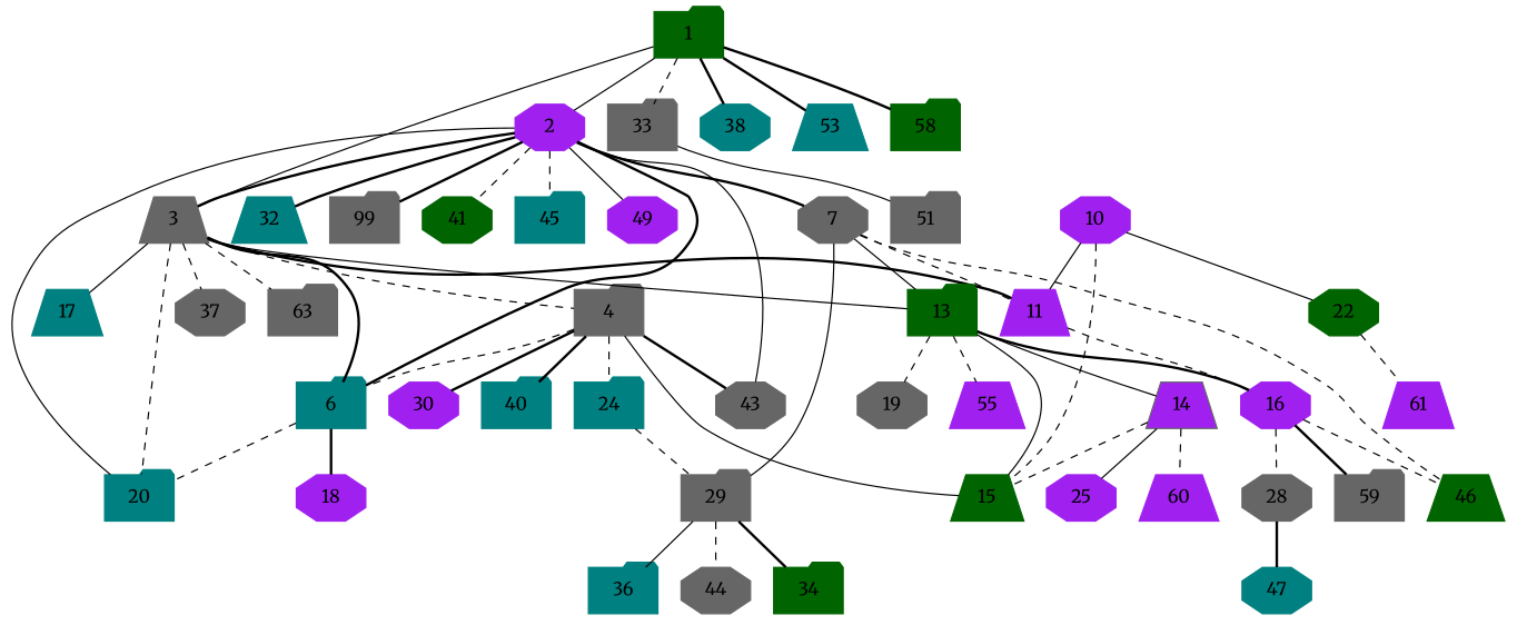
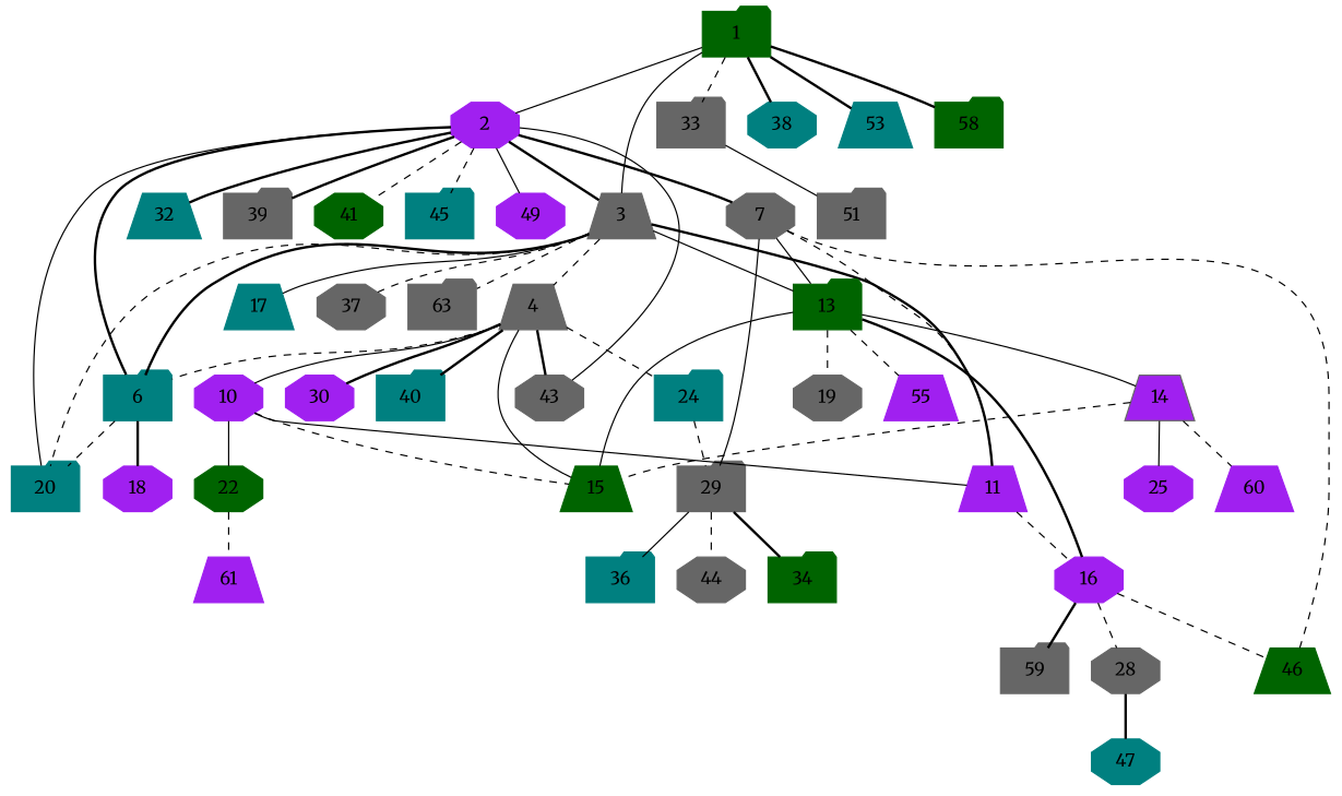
  graph {
    fontname=Merriweather
    node [color=gray40 fontname=Merriweather shape=octagon style=filled]
    edge [fontname=Merriweather style=dashed]
    1 [color=darkgreen shape=folder super="+26"]
    2 [color=purple super="+9"]
    3 [shape=trapezium super="+23"]
    33 [shape=folder super="+56"]
    38 [color=teal]
    53 [color=teal shape=trapezium super="+61"]
    58 [color=darkgreen shape=folder]
    6 [color=teal shape=folder]
    7 [super="+8"]
    20 [color=teal shape=folder super="+50"]
    32 [color=teal shape=trapezium]
-   39 [shape=folder label=99]
+   39 [shape=folder]
    41 [color=darkgreen]
    43
    45 [color=teal shape=folder]
    49 [color=purple]
-   4 [shape=folder super="+5"]
+   4 [shape=trapezium super="+5"]
    11 [color=purple shape=trapezium super="+12"]
    13 [color=darkgreen shape=folder super="+52"]
    17 [color=teal shape=trapezium]
    37 [super="+64"]
    63 [shape=folder]
    51 [shape=folder]
    18 [color=purple super="+57"]
    29 [shape=folder super="+54"]
    46 [color=darkgreen shape=trapezium]
    10 [color=purple]
    15 [color=darkgreen shape=trapezium super="+48"]
    24 [color=teal shape=folder]
    30 [color=purple super="+66"]
    40 [color=teal shape=folder]
    16 [color=purple super="+31"]
    14 [fillcolor=purple shape=trapezium super="+21"]
    19 [super="+27"]
    55 [color=purple shape=trapezium]
    22 [color=darkgreen super="+42"]
    34 [color=darkgreen shape=folder]
    36 [color=teal shape=folder]
    44
    n40 [color=purple label=61 shape=trapezium]
    28 [super="+65"]
    59 [shape=folder]
    25 [color=purple super="+35"]
    60 [color=purple shape=trapezium]
    47 [color=teal]
    1 -- 2 [style=solid]
    1 -- 3 [style=solid]
    1 -- 33
    1 -- 38 [style=bold]
    1 -- 53 [style=bold]
    1 -- 58 [style=bold]
    2 -- 3 [style=bold]
    2 -- 6 [style=bold]
    2 -- 7 [style=bold weight=2]
    2 -- 20 [style=solid]
    2 -- 32 [style=bold]
    2 -- 39 [style=bold]
    2 -- 41
    2 -- 43 [style=solid]
    2 -- 45
    2 -- 49 [style=solid]
    3 -- 6 [style=bold]
    3 -- 20
    3 -- 4
    3 -- 11 [style=bold]
    3 -- 13 [style=solid]
    3 -- 17 [style=solid]
    3 -- 37
    3 -- 63
    33 -- 51 [style=solid]
    6 -- 20
    6 -- 18 [style=bold]
    7 -- 11
    7 -- 13 [style=solid]
    7 -- 29 [style=solid]
    7 -- 46
    4 -- 6 [weight=2]
    4 -- 43 [style=bold]
+   4 -- 10 [style=solid]
    4 -- 15 [style=solid]
    4 -- 24
    4 -- 30 [style=bold]
    4 -- 40 [style=bold]
    11 -- 16
    13 -- 15 [style=solid]
    13 -- 16 [style=bold]
    13 -- 14 [style=solid]
    13 -- 19
    13 -- 55
    29 -- 34 [style=bold]
    29 -- 36 [style=solid]
    29 -- 44
    10 -- 11 [style=solid weight=2]
    10 -- 15
    10 -- 22 [style=solid]
    24 -- 29
    16 -- 46
    16 -- 28
    16 -- 59 [style=bold]
    14 -- 15
    14 -- 25 [style=solid]
    14 -- 60
    22 -- n40
    28 -- 47 [style=bold]
  }
